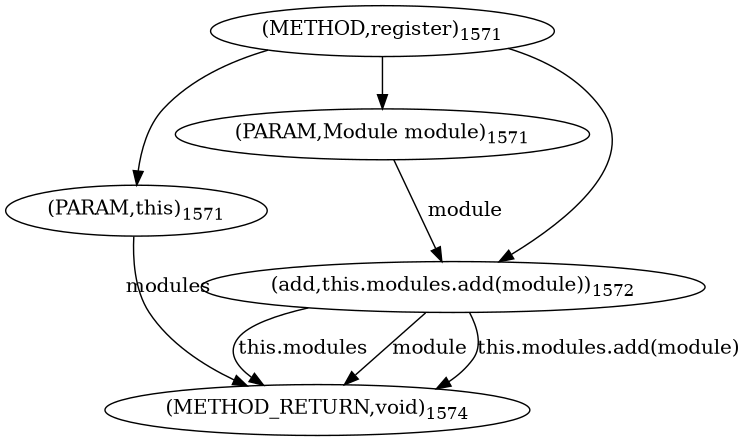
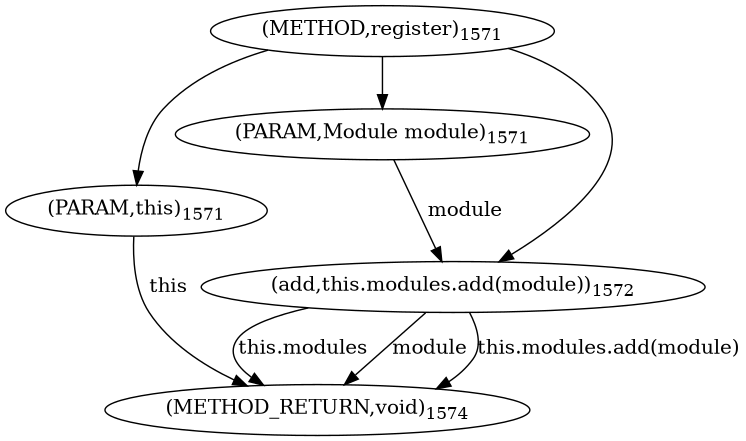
  digraph {
    n1 [label=<(METHOD,register)<SUB>1571</SUB>>]
    n2 [label=<(PARAM,this)<SUB>1571</SUB>>]
    n3 [label=<(PARAM,Module module)<SUB>1571</SUB>>]
    n4 [label=<(add,this.modules.add(module))<SUB>1572</SUB>>]
    n5 [label=<(METHOD_RETURN,void)<SUB>1574</SUB>>]
    n1 -> n2
    n1 -> n3
    n1 -> n4
-   n2 -> n5 [label=modules]
+   n2 -> n5 [label=this]
    n3 -> n4 [label=module]
    n4 -> n5 [label="this.modules"]
    n4 -> n5 [label=module]
    n4 -> n5 [label="this.modules.add(module)"]
  }
